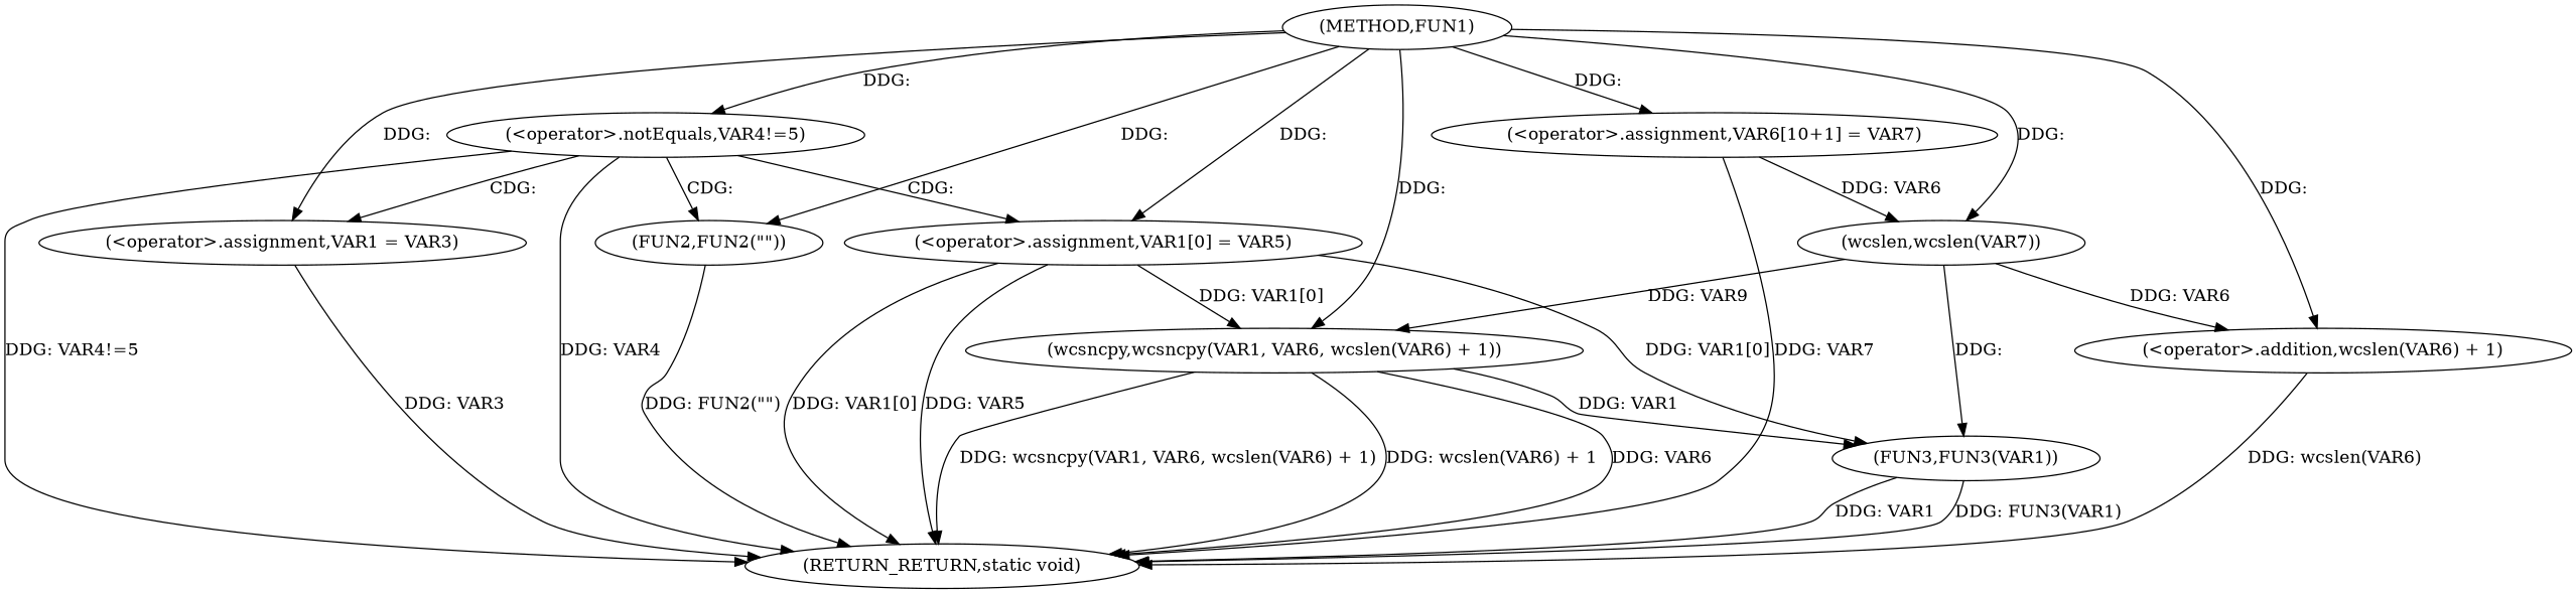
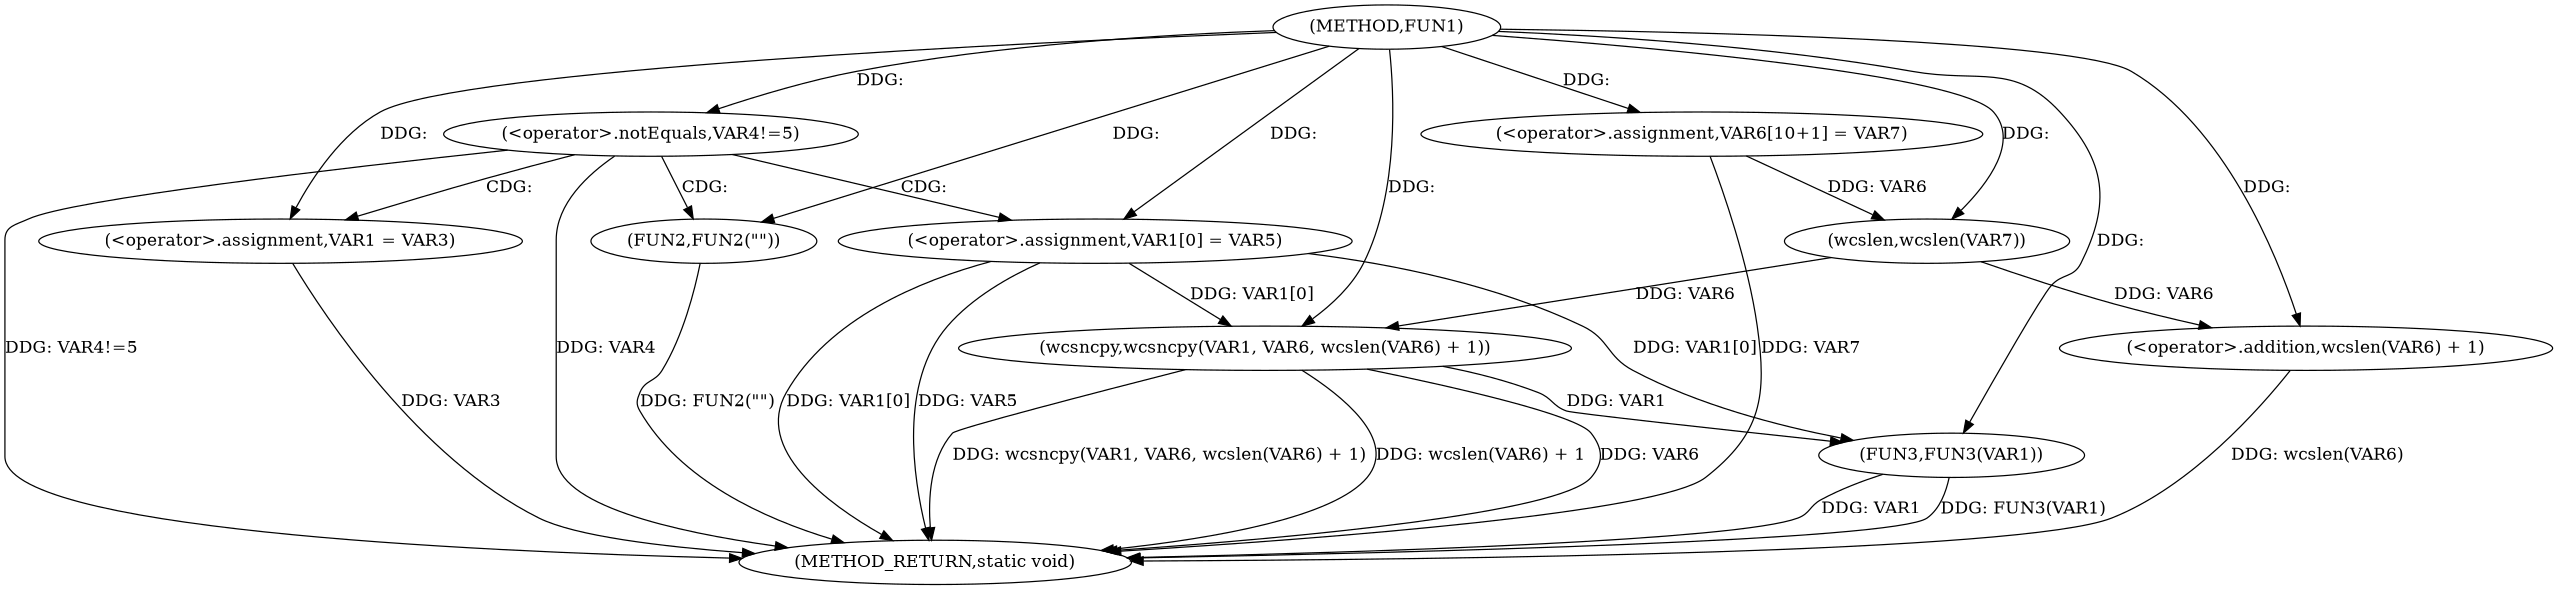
  digraph {
    n1 [label="(METHOD,FUN1)"]
    n2 [label="(<operator>.notEquals,VAR4!=5)"]
    n3 [label="(FUN2,FUN2(\"\"))"]
    n4 [label="(<operator>.assignment,VAR1 = VAR3)"]
    n5 [label="(<operator>.assignment,VAR1[0] = VAR5)"]
    n6 [label="(<operator>.assignment,VAR6[10+1] = VAR7)"]
    n7 [label="(wcsncpy,wcsncpy(VAR1, VAR6, wcslen(VAR6) + 1))"]
    n8 [label="(<operator>.addition,wcslen(VAR6) + 1)"]
    n9 [label="(wcslen,wcslen(VAR7))"]
    n10 [label="(FUN3,FUN3(VAR1))"]
-   n11 [label="(RETURN_RETURN,static void)"]
+   n11 [label="(METHOD_RETURN,static void)"]
    n1 -> n2 [label="DDG: "]
    n1 -> n3 [label="DDG: "]
    n1 -> n4 [label="DDG: "]
    n1 -> n5 [label="DDG: "]
    n1 -> n6 [label="DDG: "]
    n1 -> n7 [label="DDG: "]
    n1 -> n8 [label="DDG: "]
    n1 -> n9 [label="DDG: "]
-   n9 -> n10 [label="DDG: "]
+   n1 -> n10 [label="DDG: "]
    n2 -> n3 [label="CDG: "]
    n2 -> n4 [label="CDG: "]
    n2 -> n5 [label="CDG: "]
    n2 -> n11 [label="DDG: VAR4"]
    n2 -> n11 [label="DDG: VAR4!=5"]
    n3 -> n11 [label="DDG: FUN2(\"\")"]
    n4 -> n11 [label="DDG: VAR3"]
    n5 -> n7 [label="DDG: VAR1[0]"]
    n5 -> n10 [label="DDG: VAR1[0]"]
    n5 -> n11 [label="DDG: VAR5"]
    n5 -> n11 [label="DDG: VAR1[0]"]
    n6 -> n9 [label="DDG: VAR6"]
    n6 -> n11 [label="DDG: VAR7"]
    n7 -> n10 [label="DDG: VAR1"]
    n7 -> n11 [label="DDG: wcsncpy(VAR1, VAR6, wcslen(VAR6) + 1)"]
    n7 -> n11 [label="DDG: wcslen(VAR6) + 1"]
    n7 -> n11 [label="DDG: VAR6"]
    n8 -> n11 [label="DDG: wcslen(VAR6)"]
-   n9 -> n7 [label="DDG: VAR9"]
+   n9 -> n7 [label="DDG: VAR6"]
    n9 -> n8 [label="DDG: VAR6"]
    n10 -> n11 [label="DDG: FUN3(VAR1)"]
    n10 -> n11 [label="DDG: VAR1"]
  }
